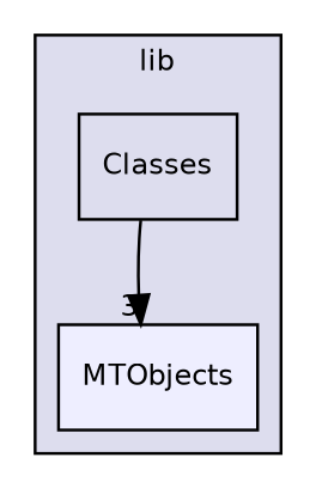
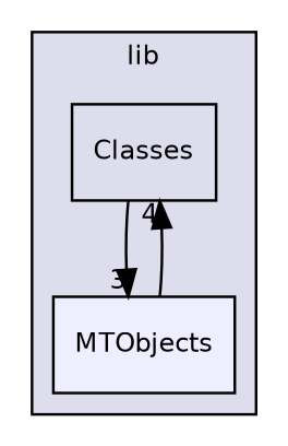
  digraph {
    compound=true
    node [fontname=Helvetica fontsize=10 shape=box]
    edge [labeldistance=1.5 labelfontname=Helvetica labelfontsize=10]
    n1 [label=Classes]
    n2 [fillcolor="#eeeeff" label=MTObjects pencolor=black style=filled]
    subgraph cluster_1 {
      bgcolor="#ddddee"
      fontname=Helvetica
      fontsize=10
      label=lib
      pencolor=black
      n1
      n2
    }
    n1 -> n2 [headlabel=3]
+   n2 -> n1 [headlabel=4]
  }
